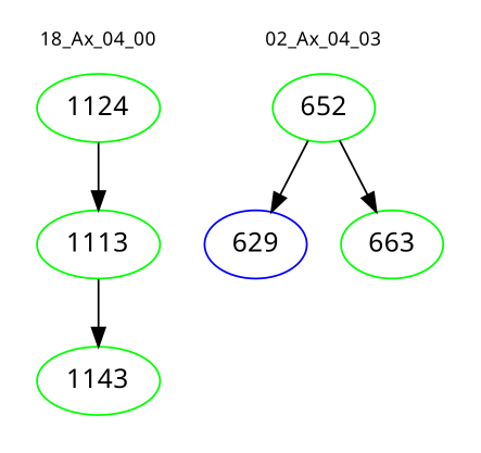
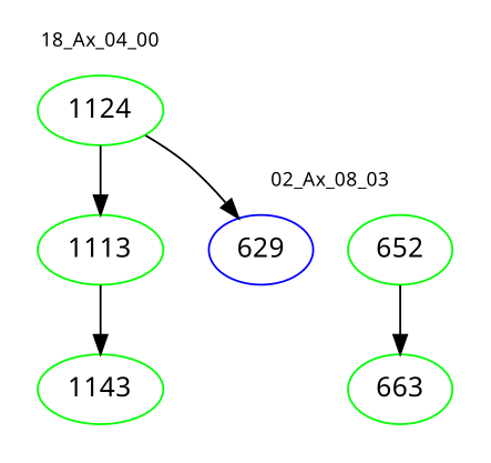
  digraph {
    fontname="Noto Sans"
    node [color=green fontname="Noto Sans"]
    edge [color=black fontname="Noto Sans"]
    n1 [label=1124]
    n2 [label=1113]
    n3 [label=1143]
    n4 [label=652]
    n5 [color=blue label=629]
    n6 [label=663]
    subgraph cluster_1 {
      color=white
      fontsize=10
      label="18_Ax_04_00"
      n1
      n2
      n3
    }
    subgraph cluster_2 {
      color=white
      fontsize=10
-     label="02_Ax_04_03"
+     label="02_Ax_08_03"
      n4
      n5
      n6
    }
    n1 -> n2
    n2 -> n3
-   n4 -> n5
+   n1 -> n5
    n4 -> n6
  }
